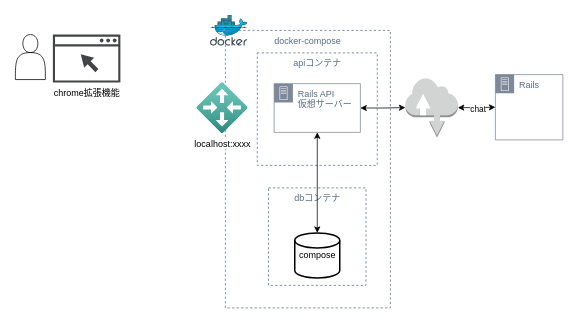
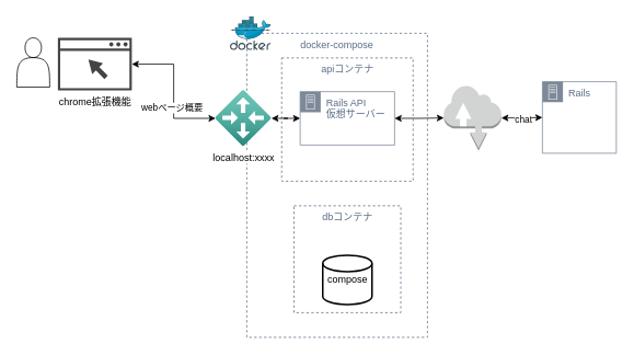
  <mxCell id="0" />
  <mxCell id="1" parent="0" />
  <mxCell id="2" value="docker-compose" style="fillColor=none;strokeColor=#5A6C86;dashed=1;verticalAlign=top;fontStyle=0;fontColor=#5A6C86;whiteSpace=wrap;html=1;" vertex="1" parent="1"><mxGeometry x="300" y="40" width="220" height="370" as="geometry" /></mxCell>
  <mxCell id="3" value="" style="shape=actor;whiteSpace=wrap;html=1;" vertex="1" parent="1"><mxGeometry y="45.6" width="40" height="60" as="geometry" x="20" /></mxCell>
+ <mxCell id="4" style="edgeStyle=orthogonalEdgeStyle;rounded=0;orthogonalLoop=1;jettySize=auto;html=1;startArrow=classic;startFill=1;" edge="1" parent="1" source="6" target="7"><mxGeometry relative="1" as="geometry" /></mxCell>
+ <mxCell id="5" value="webページ概要" style="edgeLabel;html=1;align=center;verticalAlign=middle;resizable=0;points=[];" vertex="1" connectable="0" parent="4"><mxGeometry x="0.232" y="-3" relative="1" as="geometry"><mxPoint y="1" as="offset" /></mxGeometry></mxCell>
  <mxCell id="6" value="chrome拡張機能" style="sketch=0;pointerEvents=1;shadow=0;dashed=0;html=1;strokeColor=none;fillColor=#434445;aspect=fixed;labelPosition=center;verticalLabelPosition=bottom;verticalAlign=top;align=center;outlineConnect=0;shape=mxgraph.vvd.web_browser;" vertex="1" parent="1"><mxGeometry x="70" y="45.6" width="90" height="63.9" as="geometry" /></mxCell>
  <mxCell id="7" value="localhost:xxxx" style="image;aspect=fixed;html=1;points=[];align=center;fontSize=12;image=img/lib/azure2/networking/Local_Network_Gateways.svg;" vertex="1" parent="1"><mxGeometry x="262" y="109.5" width="68" height="68" as="geometry" /></mxCell>
  <mxCell id="8" value="dbコンテナ" style="fillColor=none;strokeColor=#5A6C86;dashed=1;verticalAlign=top;fontStyle=0;fontColor=#5A6C86;whiteSpace=wrap;html=1;" vertex="1" parent="1"><mxGeometry x="357.5" y="250" width="130" height="130" as="geometry" /></mxCell>
  <mxCell id="9" value="" style="image;sketch=0;aspect=fixed;html=1;points=[];align=center;fontSize=12;image=img/lib/mscae/Docker.svg;" vertex="1" parent="1"><mxGeometry x="280" width="50" height="41" as="geometry" y="20" /></mxCell>
  <mxCell id="10" style="edgeStyle=orthogonalEdgeStyle;rounded=0;orthogonalLoop=1;jettySize=auto;html=1;exitX=1;exitY=0.5;exitDx=0;exitDy=0;startArrow=classic;startFill=1;" edge="1" parent="1" source="17" target="13"><mxGeometry relative="1" as="geometry" /></mxCell>
  <mxCell id="11" style="edgeStyle=orthogonalEdgeStyle;rounded=0;orthogonalLoop=1;jettySize=auto;html=1;entryX=0;entryY=0.5;entryDx=0;entryDy=0;startArrow=classic;startFill=1;" edge="1" parent="1" source="13" target="14"><mxGeometry relative="1" as="geometry" /></mxCell>
  <mxCell id="12" value="chat" style="edgeLabel;html=1;align=center;verticalAlign=middle;resizable=0;points=[];" vertex="1" connectable="0" parent="11"><mxGeometry x="0.069" y="-2" relative="1" as="geometry"><mxPoint as="offset" /></mxGeometry></mxCell>
  <mxCell id="13" value="" style="outlineConnect=0;dashed=0;verticalLabelPosition=bottom;verticalAlign=top;align=center;html=1;shape=mxgraph.aws3.internet;fillColor=#D2D3D3;gradientColor=none;" vertex="1" parent="1"><mxGeometry x="540" y="103.2" width="70" height="79.5" as="geometry" /></mxCell>
  <mxCell id="14" value="&lt;div&gt;Rails&lt;/div&gt;" style="points=[[0,0],[0.25,0],[0.5,0],[0.75,0],[1,0],[1,0.25],[1,0.5],[1,0.75],[1,1],[0.75,1],[0.5,1],[0.25,1],[0,1],[0,0.75],[0,0.5],[0,0.25]];outlineConnect=0;gradientColor=none;html=1;whiteSpace=wrap;fontSize=12;fontStyle=0;container=1;pointerEvents=0;collapsible=0;recursiveResize=0;shape=mxgraph.aws4.group;grIcon=mxgraph.aws4.group_on_premise;strokeColor=#7D8998;fillColor=none;verticalAlign=top;align=left;spacingLeft=30;fontColor=#5A6C86;dashed=0;" vertex="1" parent="1"><mxGeometry x="660" y="98.97" width="90" height="87.05" as="geometry" /></mxCell>
  <mxCell id="15" value="apiコンテナ" style="fillColor=none;strokeColor=#5A6C86;dashed=1;verticalAlign=top;fontStyle=0;fontColor=#5A6C86;whiteSpace=wrap;html=1;" vertex="1" parent="1"><mxGeometry x="342.5" y="70" width="160" height="150" as="geometry" /></mxCell>
- <mxCell id="16" style="edgeStyle=orthogonalEdgeStyle;rounded=0;orthogonalLoop=1;jettySize=auto;html=1;startArrow=classic;startFill=1;" edge="1" parent="1" source="17" target="18"><mxGeometry relative="1" as="geometry" /></mxCell>
+ <mxCell id="16" style="edgeStyle=orthogonalEdgeStyle;rounded=0;orthogonalLoop=1;jettySize=auto;html=1;startArrow=classic;startFill=1;" edge="1" parent="1" source="17" target="7"><mxGeometry relative="1" as="geometry" /></mxCell>
  <mxCell id="17" value="Rails API&lt;div&gt;仮想サーバー&lt;/div&gt;" style="points=[[0,0],[0.25,0],[0.5,0],[0.75,0],[1,0],[1,0.25],[1,0.5],[1,0.75],[1,1],[0.75,1],[0.5,1],[0.25,1],[0,1],[0,0.75],[0,0.5],[0,0.25]];outlineConnect=0;gradientColor=none;html=1;whiteSpace=wrap;fontSize=12;fontStyle=0;container=1;pointerEvents=0;collapsible=0;recursiveResize=0;shape=mxgraph.aws4.group;grIcon=mxgraph.aws4.group_on_premise;strokeColor=#7D8998;fillColor=none;verticalAlign=top;align=left;spacingLeft=30;fontColor=#5A6C86;dashed=0;" vertex="1" parent="1"><mxGeometry x="365" y="111" width="115" height="65" as="geometry" /></mxCell>
  <mxCell id="18" value="compose" style="strokeWidth=2;html=1;shape=mxgraph.flowchart.database;whiteSpace=wrap;" vertex="1" parent="1"><mxGeometry x="392.5" y="310" width="60" height="60" as="geometry" /></mxCell>
